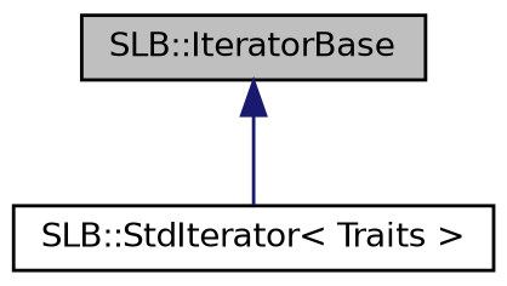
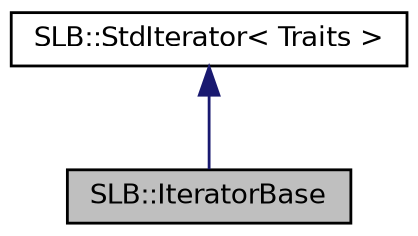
  digraph {
    node [color=black fontname=Helvetica fontsize=10 shape=record style=filled]
    n1 [fillcolor=grey75 fontcolor=black height=0.2 label="SLB::IteratorBase" width=0.4]
    n2 [fillcolor=white height=0.2 label="SLB::StdIterator\< Traits \>" width=0.4]
-   n1 -> n2 [color=midnightblue dir=back fontname=Helvetica fontsize=10 labelfontname=Helvetica labelfontsize=10 style=solid]
+   n2 -> n1 [color=midnightblue dir=back fontname=Helvetica fontsize=10 labelfontname=Helvetica labelfontsize=10 style=solid]
  }
